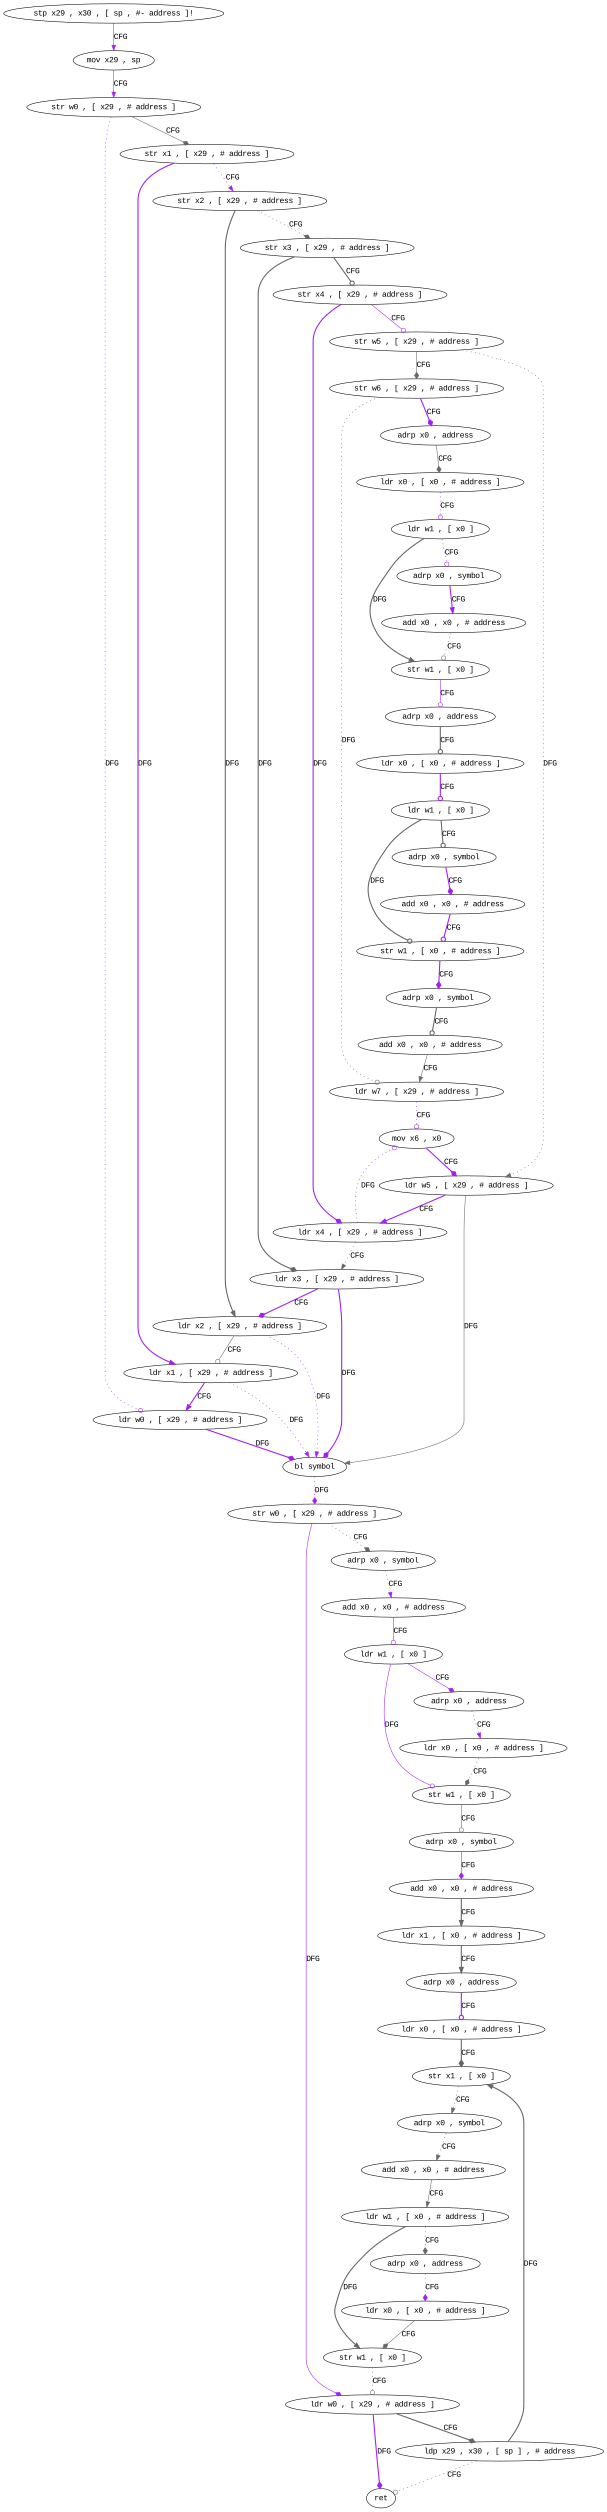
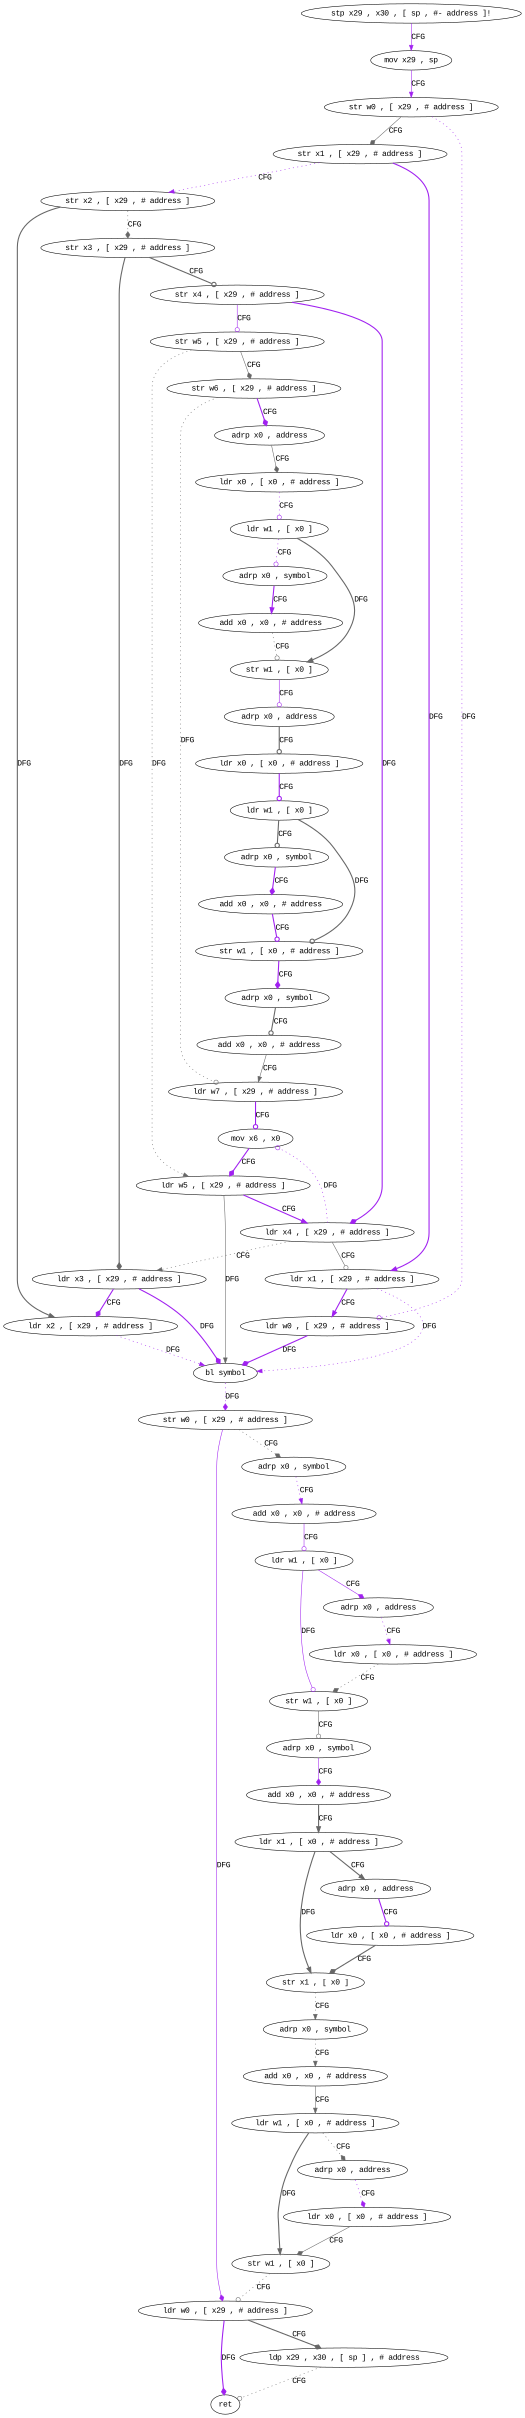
  digraph {
    fontname="Liberation Mono"
    node [fontname="Liberation Mono"]
    edge [arrowhead=diamond color=purple fontname="Liberation Mono" style=bold]
    n1 [label="stp x29 , x30 , [ sp , #- address ]!"]
    n2 [label="mov x29 , sp"]
    n3 [label="str w0 , [ x29 , # address ]"]
    n4 [label="str x1 , [ x29 , # address ]"]
    n5 [label="ldr w0 , [ x29 , # address ]"]
    n6 [label="str x2 , [ x29 , # address ]"]
    n7 [label="ldr x1 , [ x29 , # address ]"]
    n8 [label="bl symbol"]
    n9 [label="str x3 , [ x29 , # address ]"]
    n10 [label="ldr x2 , [ x29 , # address ]"]
    n11 [label="str x4 , [ x29 , # address ]"]
    n12 [label="ldr x3 , [ x29 , # address ]"]
    n13 [label="str w5 , [ x29 , # address ]"]
    n14 [label="ldr x4 , [ x29 , # address ]"]
    n15 [label="str w6 , [ x29 , # address ]"]
    n16 [label="ldr w5 , [ x29 , # address ]"]
    n17 [label="mov x6 , x0"]
    n18 [label="adrp x0 , address"]
    n19 [label="ldr w7 , [ x29 , # address ]"]
    n20 [label="ldr x0 , [ x0 , # address ]"]
    n21 [label="ldr w1 , [ x0 ]"]
    n22 [label="adrp x0 , symbol"]
    n23 [label="str w1 , [ x0 ]"]
    n24 [label="add x0 , x0 , # address"]
    n25 [label="adrp x0 , address"]
    n26 [label="ldr x0 , [ x0 , # address ]"]
    n27 [label="ldr w1 , [ x0 ]"]
    n28 [label="adrp x0 , symbol"]
    n29 [label="str w1 , [ x0 , # address ]"]
    n30 [label="add x0 , x0 , # address"]
    n31 [label="adrp x0 , symbol"]
    n32 [label="add x0 , x0 , # address"]
    n33 [label="str w0 , [ x29 , # address ]"]
    n34 [label="adrp x0 , symbol"]
    n35 [label="ldr w0 , [ x29 , # address ]"]
    n36 [label="add x0 , x0 , # address"]
    n37 [label="ldp x29 , x30 , [ sp ] , # address"]
    n38 [label=ret]
    n39 [label="ldr w1 , [ x0 ]"]
    n40 [label="adrp x0 , address"]
    n41 [label="str w1 , [ x0 ]"]
    n42 [label="ldr x0 , [ x0 , # address ]"]
    n43 [label="adrp x0 , symbol"]
    n44 [label="add x0 , x0 , # address"]
    n45 [label="ldr x1 , [ x0 , # address ]"]
    n46 [label="adrp x0 , address"]
    n47 [label="str x1 , [ x0 ]"]
    n48 [label="ldr x0 , [ x0 , # address ]"]
    n49 [label="adrp x0 , symbol"]
    n50 [label="add x0 , x0 , # address"]
    n51 [label="ldr w1 , [ x0 , # address ]"]
    n52 [label="adrp x0 , address"]
    n53 [label="str w1 , [ x0 ]"]
    n54 [label="ldr x0 , [ x0 , # address ]"]
    n1 -> n2 [arrowhead=normal label=CFG style=solid]
    n2 -> n3 [arrowhead=normal label=CFG style=solid]
    n3 -> n4 [color=gray40 label=CFG style=solid]
    n3 -> n5 [arrowhead=odot label=DFG style=dotted]
    n4 -> n6 [arrowhead=normal label=CFG style=dotted]
    n4 -> n7 [arrowhead=normal label=DFG]
    n5 -> n8 [label=DFG]
    n6 -> n9 [color=gray40 label=CFG style=dotted]
    n6 -> n10 [arrowhead=normal color=gray40 label=DFG]
    n7 -> n5 [arrowhead=normal label=CFG]
    n7 -> n8 [arrowhead=normal label=DFG style=dotted]
    n8 -> n33 [label=DFG style=dotted]
    n9 -> n11 [arrowhead=odot color=gray40 label=CFG]
    n9 -> n12 [color=gray40 label=DFG]
-   n10 -> n7 [arrowhead=odot color=gray40 label=CFG style=solid]
+   n14 -> n7 [arrowhead=odot color=gray40 label=CFG style=solid]
    n10 -> n8 [arrowhead=normal label=DFG style=dotted]
    n11 -> n13 [arrowhead=odot label=CFG style=solid]
    n11 -> n14 [label=DFG]
    n12 -> n8 [label=DFG]
    n12 -> n10 [label=CFG]
    n13 -> n15 [color=gray40 label=CFG style=solid]
    n13 -> n16 [arrowhead=normal color=gray40 label=DFG style=dotted]
    n14 -> n12 [arrowhead=normal color=gray40 label=CFG style=dotted]
    n14 -> n17 [arrowhead=odot label=DFG style=dotted]
    n15 -> n18 [label=CFG]
    n15 -> n19 [arrowhead=odot color=gray40 label=DFG style=dotted]
    n16 -> n8 [arrowhead=normal color=gray40 label=DFG style=solid]
    n16 -> n14 [arrowhead=normal label=CFG]
    n17 -> n16 [label=CFG]
    n18 -> n20 [color=gray40 label=CFG style=solid]
-   n19 -> n17 [arrowhead=odot label=CFG style=dotted]
+   n19 -> n17 [arrowhead=odot label=CFG]
    n20 -> n21 [arrowhead=odot label=CFG style=dotted]
    n21 -> n22 [arrowhead=odot label=CFG style=dotted]
    n21 -> n23 [arrowhead=normal color=gray40 label=DFG]
    n22 -> n24 [arrowhead=normal label=CFG]
    n23 -> n25 [arrowhead=odot label=CFG style=solid]
    n24 -> n23 [arrowhead=odot color=gray40 label=CFG style=dotted]
    n25 -> n26 [arrowhead=odot color=gray40 label=CFG]
    n26 -> n27 [arrowhead=odot label=CFG]
    n27 -> n28 [arrowhead=odot color=gray40 label=CFG]
    n27 -> n29 [arrowhead=odot color=gray40 label=DFG]
    n28 -> n30 [label=CFG]
    n29 -> n31 [label=CFG]
    n30 -> n29 [arrowhead=odot label=CFG]
    n31 -> n32 [arrowhead=odot color=gray40 label=CFG]
    n32 -> n19 [arrowhead=normal color=gray40 label=CFG style=solid]
    n33 -> n34 [color=gray40 label=CFG style=dotted]
    n33 -> n35 [label=DFG style=solid]
    n34 -> n36 [arrowhead=normal label=CFG style=dotted]
    n35 -> n37 [color=gray40 label=CFG]
    n35 -> n38 [label=DFG]
    n36 -> n39 [arrowhead=odot label=CFG style=solid]
    n37 -> n38 [arrowhead=odot color=gray40 label=CFG style=dotted]
    n39 -> n40 [label=CFG style=solid]
    n39 -> n41 [arrowhead=odot label=DFG style=solid]
    n40 -> n42 [arrowhead=normal label=CFG style=dotted]
    n41 -> n43 [arrowhead=odot color=gray40 label=CFG style=solid]
    n42 -> n41 [color=gray40 label=CFG style=dotted]
    n43 -> n44 [label=CFG style=solid]
    n44 -> n45 [arrowhead=normal color=gray40 label=CFG]
    n45 -> n46 [arrowhead=normal color=gray40 label=CFG]
-   n37 -> n47 [arrowhead=normal color=gray40 label=DFG]
+   n45 -> n47 [arrowhead=normal color=gray40 label=DFG]
    n46 -> n48 [arrowhead=odot label=CFG]
    n47 -> n49 [arrowhead=normal color=gray40 label=CFG style=dotted]
    n48 -> n47 [color=gray40 label=CFG]
    n49 -> n50 [arrowhead=normal color=gray40 label=CFG style=dotted]
    n50 -> n51 [arrowhead=normal color=gray40 label=CFG style=solid]
    n51 -> n52 [color=gray40 label=CFG style=dotted]
    n51 -> n53 [arrowhead=normal color=gray40 label=DFG]
    n52 -> n54 [label=CFG style=dotted]
    n53 -> n35 [arrowhead=odot color=gray40 label=CFG style=dotted]
    n54 -> n53 [color=gray40 label=CFG style=solid]
  }
